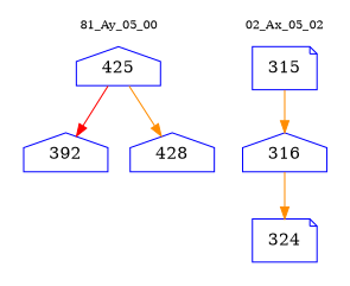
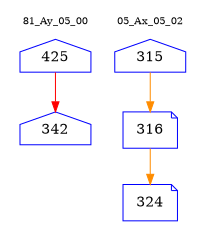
  digraph {
    node [color=blue shape=house]
    edge [color=darkorange]
    n1 [label=425]
-   n2 [label=392]
-   n3 [label=428]
-   n4 [label=316]
-   n5 [label=315 shape=note]
+   n2 [label=342]
+   n4 [label=316 shape=note]
+   n5 [label=315]
    n6 [label=324 shape=note]
    subgraph cluster_1 {
      color=white
      fontsize=10
      label="81_Ay_05_00"
      n1
      n2
-     n3
    }
    subgraph cluster_2 {
      color=white
      fontsize=10
-     label="02_Ax_05_02"
+     label="05_Ax_05_02"
      n4
      n5
      n6
    }
    n1 -> n2 [color=red]
-   n1 -> n3
    n4 -> n6
    n5 -> n4
  }
